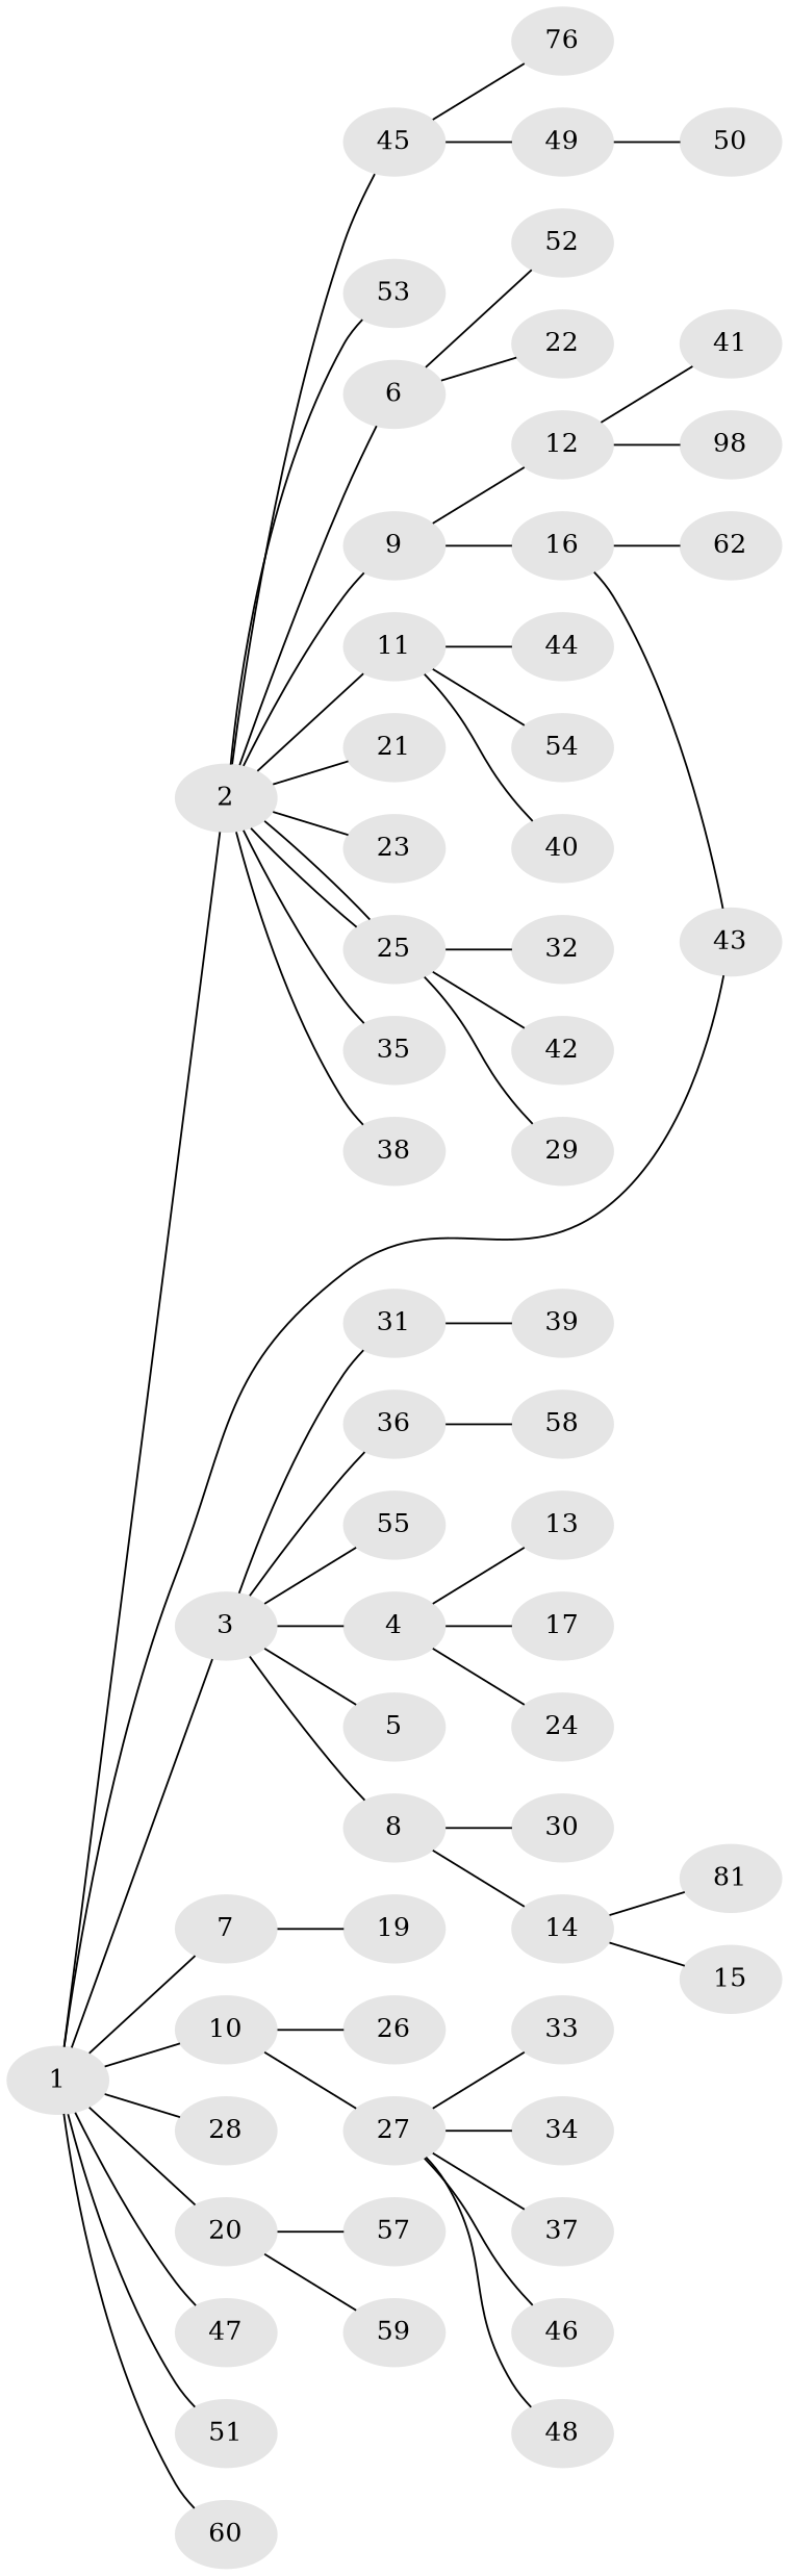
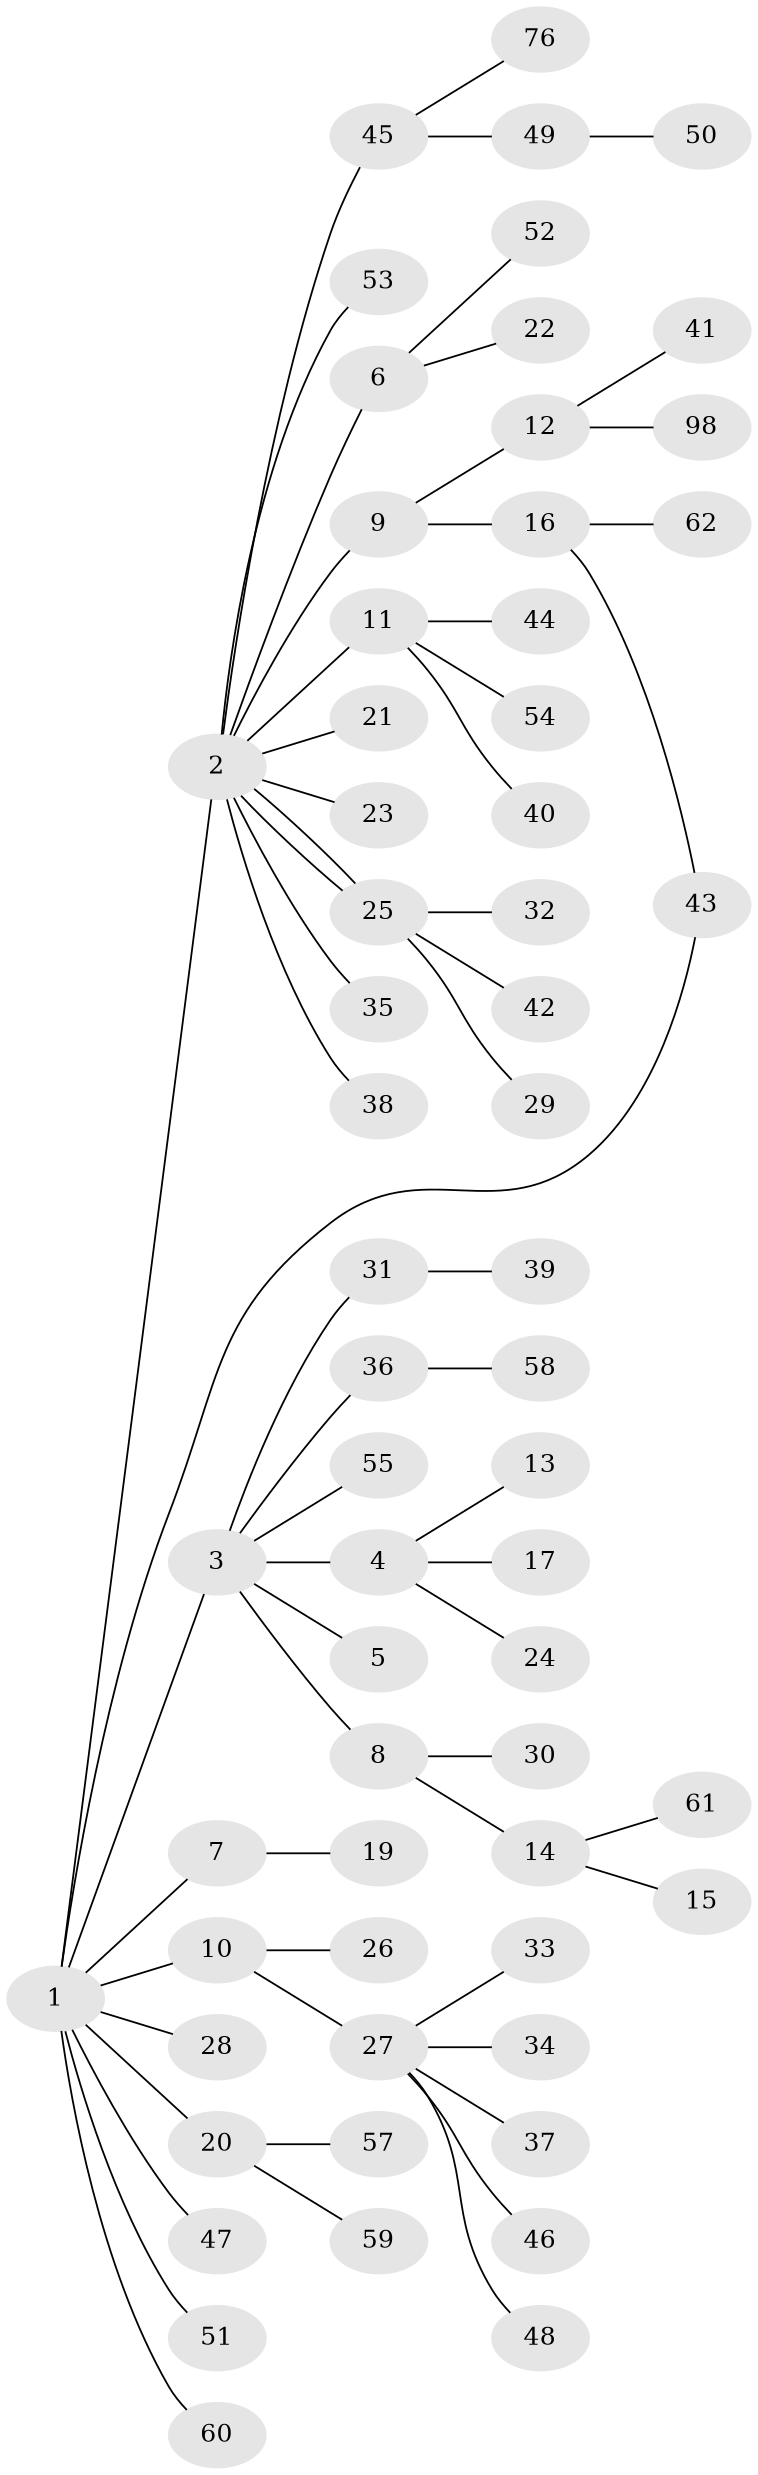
  graph {
    rankdir=LR
    node [color=gray90 style=filled]
    1
    2
    3
    7
    10
    20
    28
    43
    47
    51
    60
    6
    9
    11
    21
    23
    25
    35
    38
    45
    53
    4
    5
    8
    31
    36
    55
    19
    26
    27
    57
    59
    22
    52
    12
    16
    40
    44
    54
    29
    32
    42
    49
    n44 [label=76]
    13
    17
    24
    14
    30
    39
    58
    15
-   61 [label=81]
+   61
    n54 [label=98]
    41
    62
    33
    34
    37
    46
    48
    50
    1 -- 2
    1 -- 3
    1 -- 7
    1 -- 10
    1 -- 20
    1 -- 28
    1 -- 43
    1 -- 47
    1 -- 51
    1 -- 60
    2 -- 6
    2 -- 9
    2 -- 11
    2 -- 21
    2 -- 23
    2 -- 25
    2 -- 25
    2 -- 35
    2 -- 38
    2 -- 45
    2 -- 53
    3 -- 4
    3 -- 5
    3 -- 8
    3 -- 31
    3 -- 36
    3 -- 55
    7 -- 19
    10 -- 26
    10 -- 27
    20 -- 57
    20 -- 59
    6 -- 22
    6 -- 52
    9 -- 12
    9 -- 16
    11 -- 40
    11 -- 44
    11 -- 54
    25 -- 29
    25 -- 32
    25 -- 42
    45 -- 49
    45 -- n44
    4 -- 13
    4 -- 17
    4 -- 24
    8 -- 14
    8 -- 30
    31 -- 39
    36 -- 58
    27 -- 33
    27 -- 34
    27 -- 37
    27 -- 46
    27 -- 48
    12 -- n54
    12 -- 41
    16 -- 43
    16 -- 62
    49 -- 50
    14 -- 15
    14 -- 61
  }
